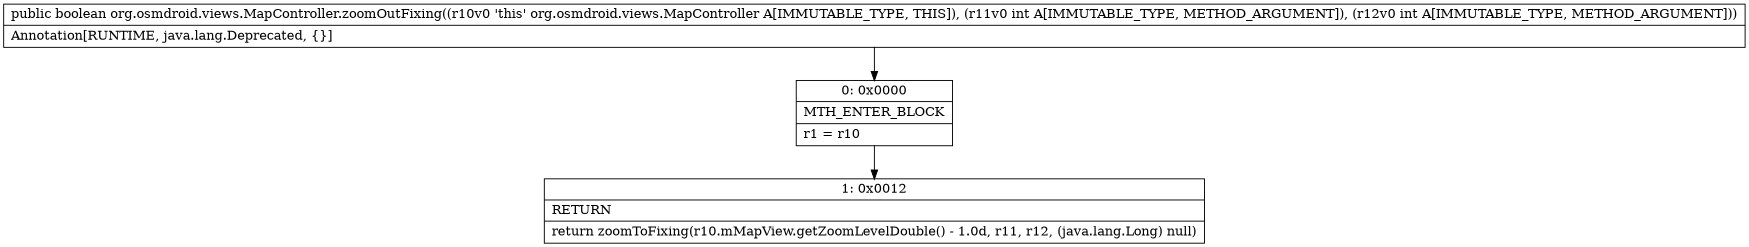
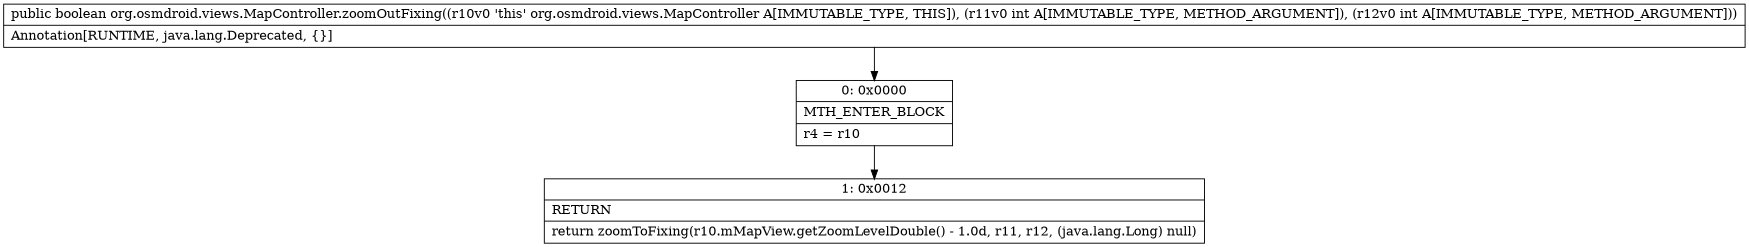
  digraph {
    node [shape=record]
-   n1 [label="{0\:\ 0x0000|MTH_ENTER_BLOCK\l|r1 = r10\l}"]
+   n1 [label="{0\:\ 0x0000|MTH_ENTER_BLOCK\l|r4 = r10\l}"]
    n2 [label="{1\:\ 0x0012|RETURN\l|return zoomToFixing(r10.mMapView.getZoomLevelDouble() \- 1.0d, r11, r12, (java.lang.Long) null)\l}"]
    n3 [label="{public boolean org.osmdroid.views.MapController.zoomOutFixing((r10v0 'this' org.osmdroid.views.MapController A[IMMUTABLE_TYPE, THIS]), (r11v0 int A[IMMUTABLE_TYPE, METHOD_ARGUMENT]), (r12v0 int A[IMMUTABLE_TYPE, METHOD_ARGUMENT]))  | Annotation[RUNTIME, java.lang.Deprecated, \{\}]\l}"]
    n1 -> n2
    n3 -> n1
  }
